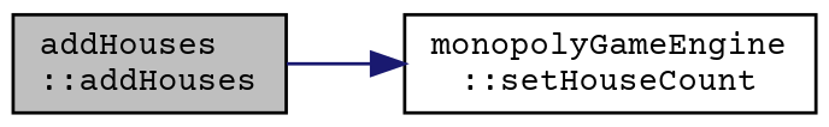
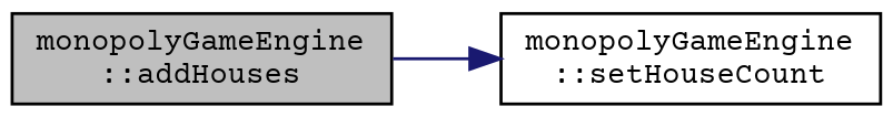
  digraph {
    rankdir=LR
    fontname="Courier Prime"
    node [color=black fontname="Courier Prime" fontsize=10 shape=record style=filled]
-   n1 [fillcolor=grey75 fontcolor=black height=0.2 label="addHouses\l::addHouses" width=0.4]
+   n1 [fillcolor=grey75 fontcolor=black height=0.2 label="monopolyGameEngine\l::addHouses" width=0.4]
    n2 [fillcolor=white height=0.2 label="monopolyGameEngine\l::setHouseCount" width=0.4]
    n1 -> n2 [color=midnightblue fontname="Courier Prime" fontsize=10 labelfontname=Helvetica labelfontsize=10 style=solid]
  }
